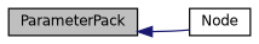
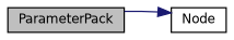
  digraph {
    rankdir=LR
    node [color=black fontname=Helvetica fontsize=10 shape=box]
    n1 [fillcolor=grey75 fontcolor=black height=0.2 label=ParameterPack style=filled width=0.4]
    n2 [height=0.2 label="Node" width=0.4]
-   n1 -> n2 [color=midnightblue dir=back fontname=Helvetica fontsize=10 labelfontname=Helvetica labelfontsize=10 style=solid]
+   n2 -> n1 [color=midnightblue dir=back fontname=Helvetica fontsize=10 labelfontname=Helvetica labelfontsize=10 style=solid]
  }
